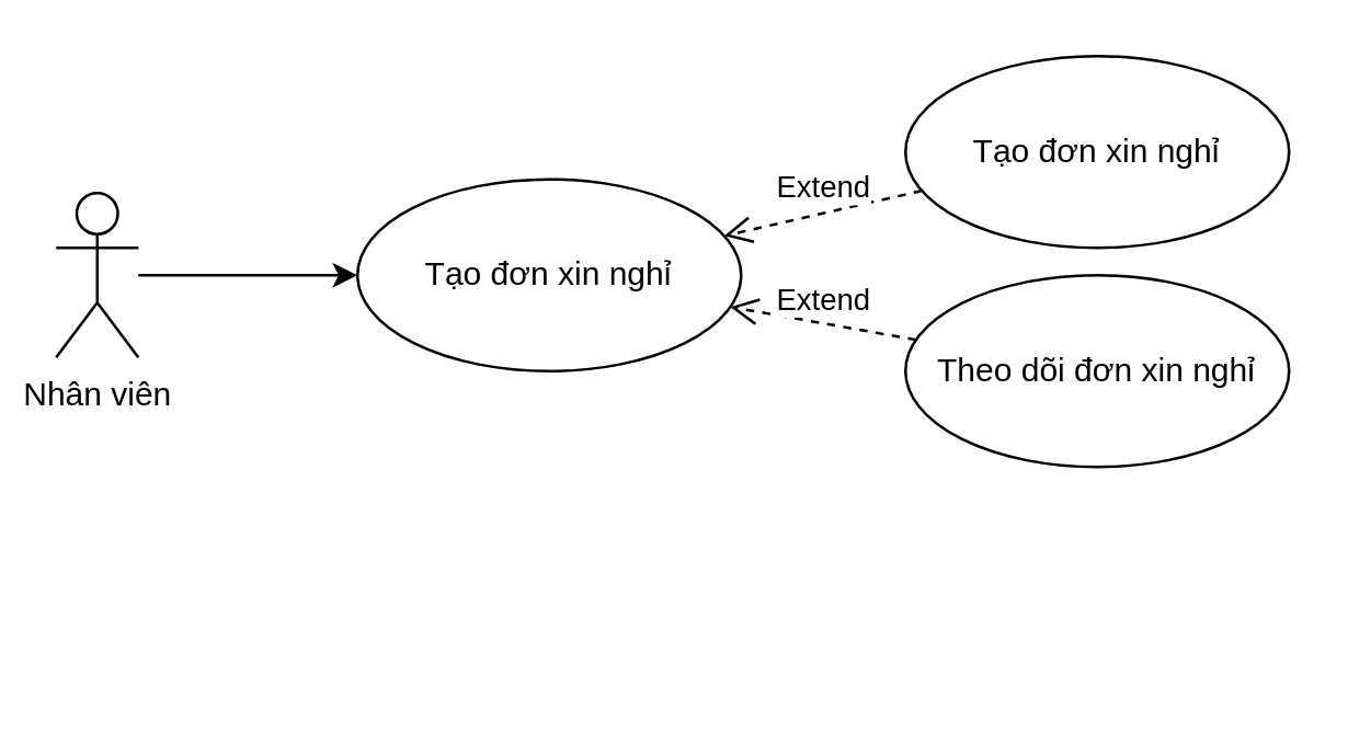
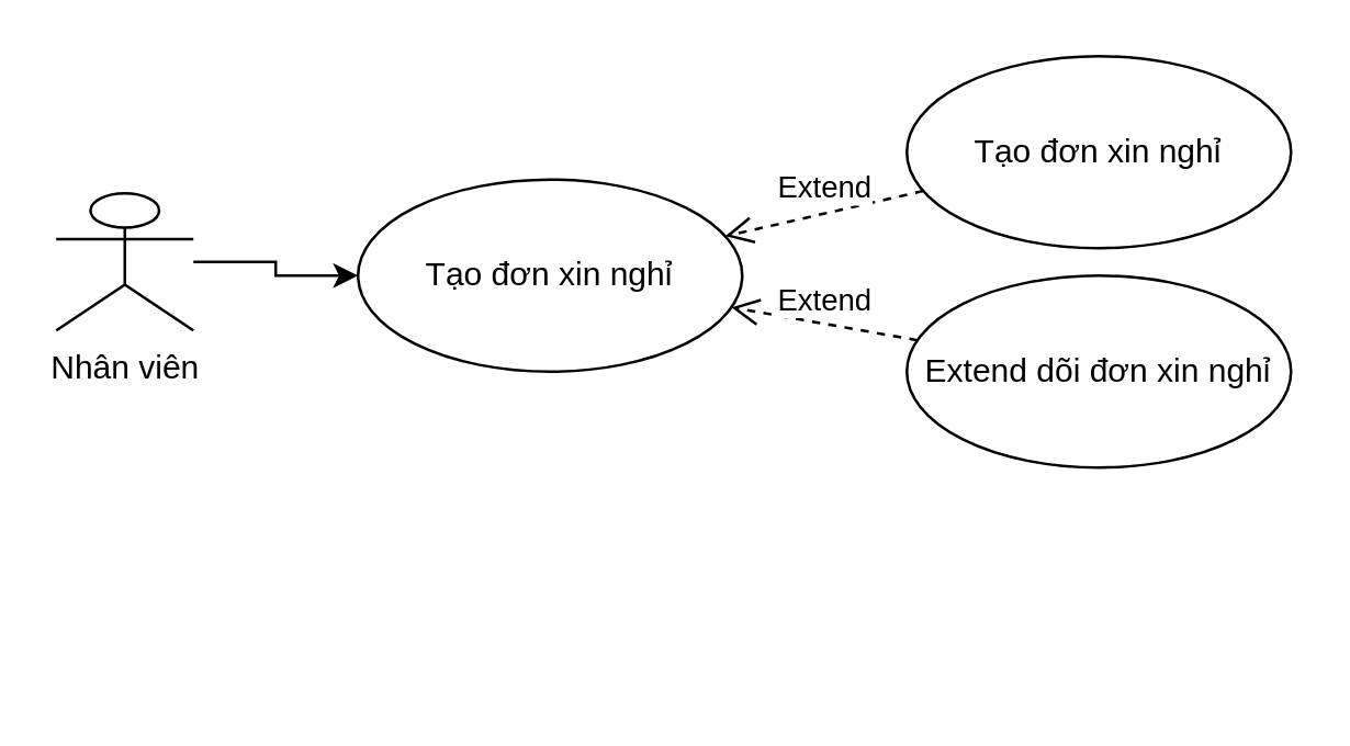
  <mxCell id="0" />
  <mxCell id="1" parent="0" />
  <mxCell id="2" style="edgeStyle=orthogonalEdgeStyle;rounded=0;orthogonalLoop=1;jettySize=auto;html=1;" parent="1" source="3" target="4" edge="1"><mxGeometry relative="1" as="geometry" /></mxCell>
- <mxCell id="3" value="Nhân viên" style="shape=umlActor;verticalLabelPosition=bottom;verticalAlign=top;html=1;outlineConnect=0;" parent="1" vertex="1"><mxGeometry x="20" y="70" width="30" height="60" as="geometry" /></mxCell>
+ <mxCell id="3" value="Nhân viên" style="shape=umlActor;verticalLabelPosition=bottom;verticalAlign=top;html=1;outlineConnect=0;" parent="1" vertex="1"><mxGeometry x="20" y="70" width="50" height="50" as="geometry" /></mxCell>
  <mxCell id="4" value="Tạo đơn xin nghỉ" style="ellipse;whiteSpace=wrap;html=1;" parent="1" vertex="1"><mxGeometry x="130" y="65" width="140" height="70" as="geometry" /></mxCell>
  <mxCell id="5" value="" style="group" parent="1" vertex="1" connectable="0"><mxGeometry x="330" y="20" width="140" height="230" as="geometry" /></mxCell>
- <mxCell id="6" value="Theo dõi đơn xin nghỉ" style="ellipse;whiteSpace=wrap;html=1;" parent="5" vertex="1"><mxGeometry y="80" width="140" height="70" as="geometry" /></mxCell>
+ <mxCell id="6" value="Extend dõi đơn xin nghỉ" style="ellipse;whiteSpace=wrap;html=1;" parent="5" vertex="1"><mxGeometry y="80" width="140" height="70" as="geometry" /></mxCell>
  <mxCell id="7" value="Tạo đơn xin nghỉ" style="ellipse;whiteSpace=wrap;html=1;" parent="5" vertex="1"><mxGeometry width="140" height="70" as="geometry" /></mxCell>
  <mxCell id="8" value="Extend" style="html=1;verticalAlign=bottom;endArrow=open;dashed=1;endSize=8;curved=0;rounded=0;" parent="1" source="7" target="4" edge="1"><mxGeometry x="0.003" relative="1" as="geometry"><mxPoint x="410" y="140" as="sourcePoint" /><mxPoint x="330" y="140" as="targetPoint" /><mxPoint as="offset" /></mxGeometry></mxCell>
  <mxCell id="9" value="Extend" style="html=1;verticalAlign=bottom;endArrow=open;dashed=1;endSize=8;curved=0;rounded=0;" parent="1" source="6" target="4" edge="1"><mxGeometry relative="1" as="geometry"><mxPoint x="354" y="56" as="sourcePoint" /><mxPoint x="266" y="89" as="targetPoint" /><mxPoint as="offset" /></mxGeometry></mxCell>
